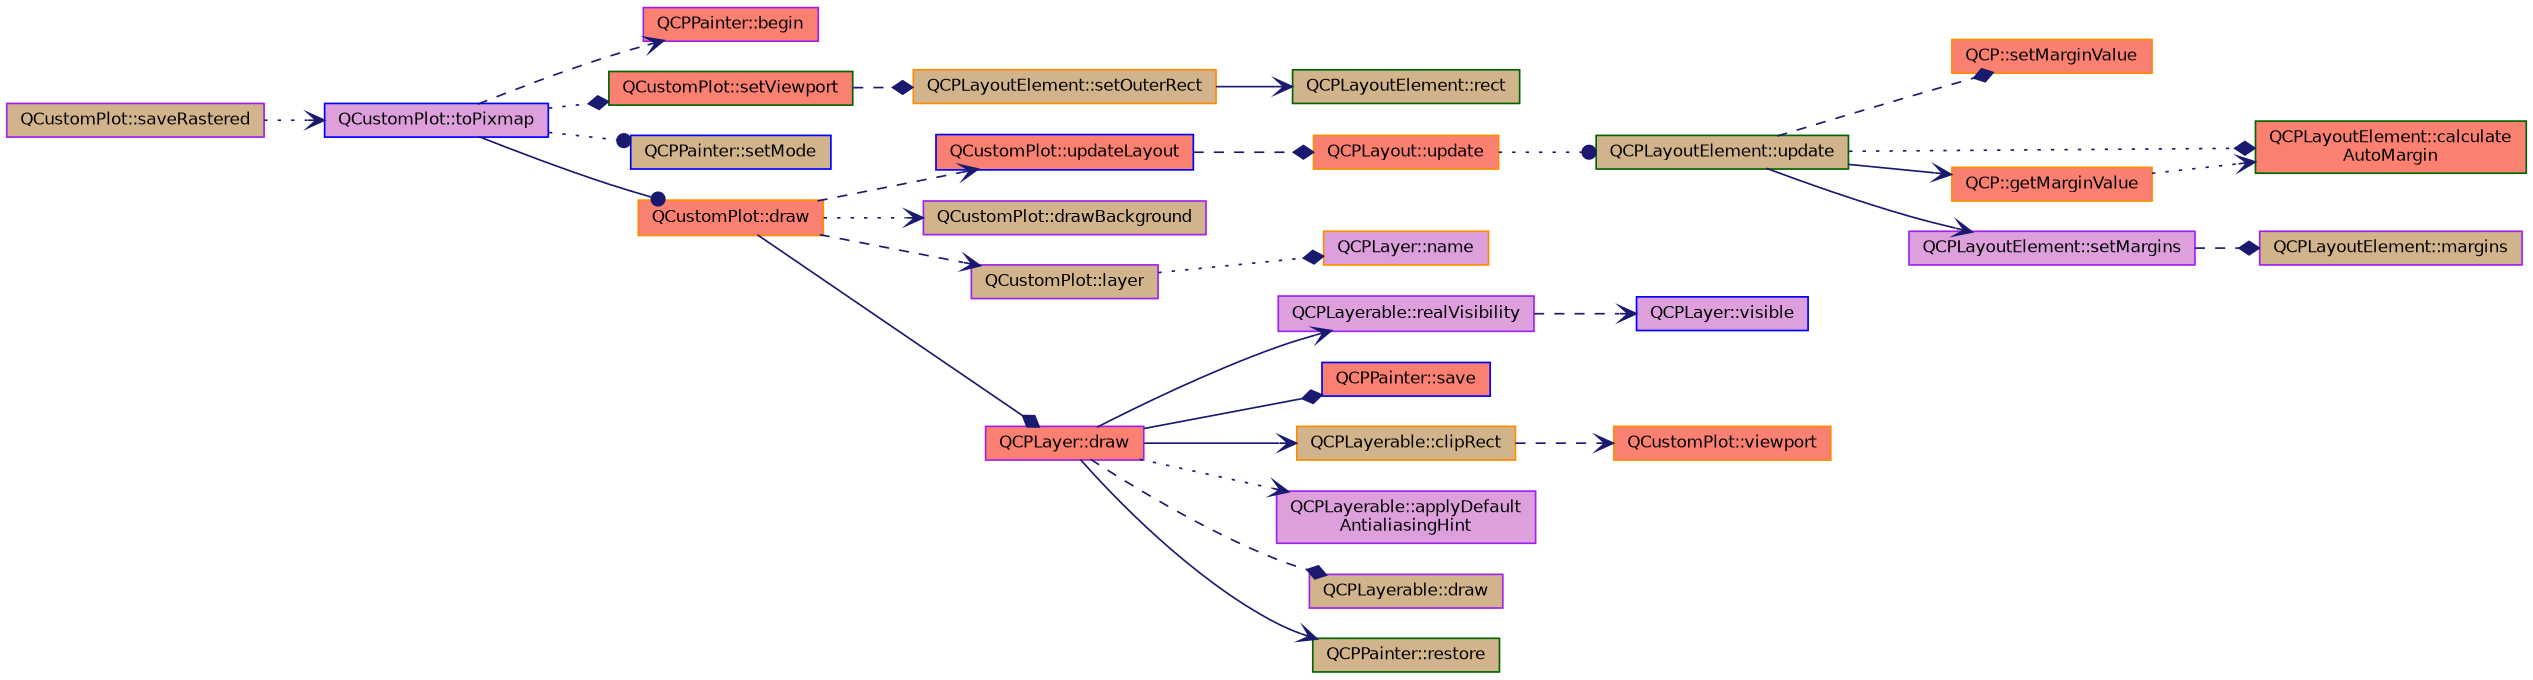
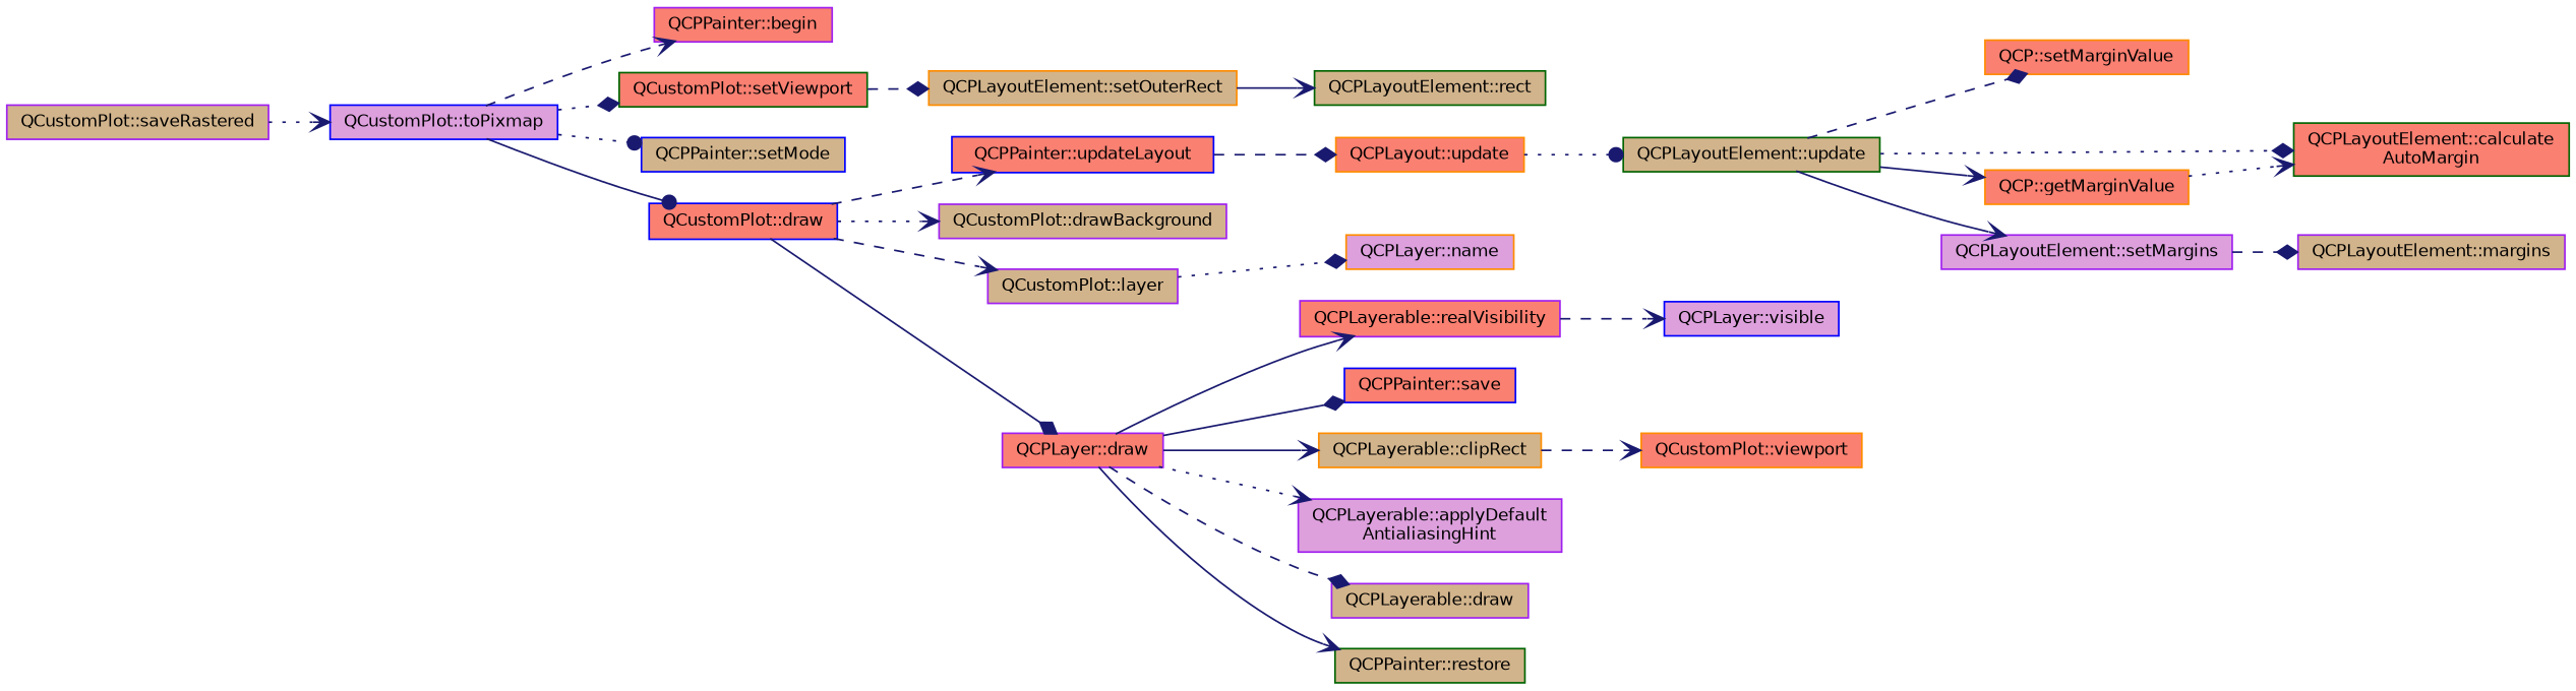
  digraph {
    fontname="DejaVu Sans"
    rankdir=LR
    node [color=purple fillcolor=salmon fontname="DejaVu Sans" fontsize=10 shape=record style=filled]
    edge [arrowhead=vee color=midnightblue fontname="DejaVu Sans" fontsize=10 labelfontname=Helvetica labelfontsize=10 style=dashed]
    n1 [fillcolor=tan fontcolor=black height=0.2 label="QCustomPlot::saveRastered" width=0.4]
    n2 [color=blue fillcolor=plum height=0.2 label="QCustomPlot::toPixmap" width=0.4]
    n3 [height=0.2 label="QCPPainter::begin" width=0.4]
    n4 [color=darkgreen height=0.2 label="QCustomPlot::setViewport" width=0.4]
    n5 [color=blue fillcolor=tan height=0.2 label="QCPPainter::setMode" width=0.4]
-   n6 [color=darkorange height=0.2 label="QCustomPlot::draw" width=0.4]
+   n6 [color=blue height=0.2 label="QCustomPlot::draw" width=0.4]
    n7 [color=darkorange height=0.2 label="QCustomPlot::viewport" width=0.4]
    n8 [color=darkorange fillcolor=tan height=0.2 label="QCPLayoutElement::setOuterRect" width=0.4]
-   n9 [color=blue height=0.2 label="QCustomPlot::updateLayout" width=0.4]
+   n9 [color=blue height=0.2 label="QCPPainter::updateLayout" width=0.4]
    n10 [fillcolor=tan height=0.2 label="QCustomPlot::drawBackground" width=0.4]
    n11 [fillcolor=tan height=0.2 label="QCustomPlot::layer" width=0.4]
    n12 [height=0.2 label="QCPLayer::draw" width=0.4]
    n13 [color=darkgreen fillcolor=tan height=0.2 label="QCPLayoutElement::rect" width=0.4]
    n14 [color=darkorange height=0.2 label="QCPLayout::update" width=0.4]
    n15 [color=darkorange fillcolor=plum height=0.2 label="QCPLayer::name" width=0.4]
-   n16 [fillcolor=plum height=0.2 label="QCPLayerable::realVisibility" width=0.4]
+   n16 [height=0.2 label="QCPLayerable::realVisibility" width=0.4]
    n17 [color=blue height=0.2 label="QCPPainter::save" width=0.4]
    n18 [color=darkorange fillcolor=tan height=0.2 label="QCPLayerable::clipRect" width=0.4]
    n19 [fillcolor=plum height=0.2 label="QCPLayerable::applyDefault\lAntialiasingHint" width=0.4]
    n20 [fillcolor=tan height=0.2 label="QCPLayerable::draw" width=0.4]
    n21 [color=darkgreen fillcolor=tan height=0.2 label="QCPPainter::restore" width=0.4]
    n22 [color=darkgreen fillcolor=tan height=0.2 label="QCPLayoutElement::update" width=0.4]
    n23 [color=darkorange height=0.2 label="QCP::setMarginValue" width=0.4]
    n24 [color=darkgreen height=0.2 label="QCPLayoutElement::calculate\lAutoMargin" width=0.4]
    n25 [color=darkorange height=0.2 label="QCP::getMarginValue" width=0.4]
    n26 [fillcolor=plum height=0.2 label="QCPLayoutElement::setMargins" width=0.4]
    n27 [fillcolor=tan height=0.2 label="QCPLayoutElement::margins" width=0.4]
    n28 [color=blue fillcolor=plum height=0.2 label="QCPLayer::visible" width=0.4]
    n1 -> n2 [style=dotted]
    n2 -> n3
    n2 -> n4 [arrowhead=diamond style=dotted]
    n2 -> n5 [arrowhead=dot style=dotted]
    n2 -> n6 [arrowhead=dot style=solid]
    n4 -> n8 [arrowhead=diamond]
    n6 -> n9
    n6 -> n10 [style=dotted]
    n6 -> n11
    n6 -> n12 [arrowhead=diamond style=solid]
    n8 -> n13 [style=solid]
    n9 -> n14 [arrowhead=diamond]
    n11 -> n15 [arrowhead=diamond style=dotted]
    n12 -> n16 [style=solid]
    n12 -> n17 [arrowhead=diamond style=solid]
    n12 -> n18 [style=solid]
    n12 -> n19 [style=dotted]
    n12 -> n20 [arrowhead=diamond]
    n12 -> n21 [style=solid]
    n14 -> n22 [arrowhead=dot style=dotted]
    n16 -> n28
    n18 -> n7
    n22 -> n23 [arrowhead=diamond]
    n22 -> n24 [arrowhead=diamond style=dotted]
    n22 -> n25 [style=solid]
    n22 -> n26 [style=solid]
    n25 -> n24 [style=dotted]
    n26 -> n27 [arrowhead=diamond]
  }
